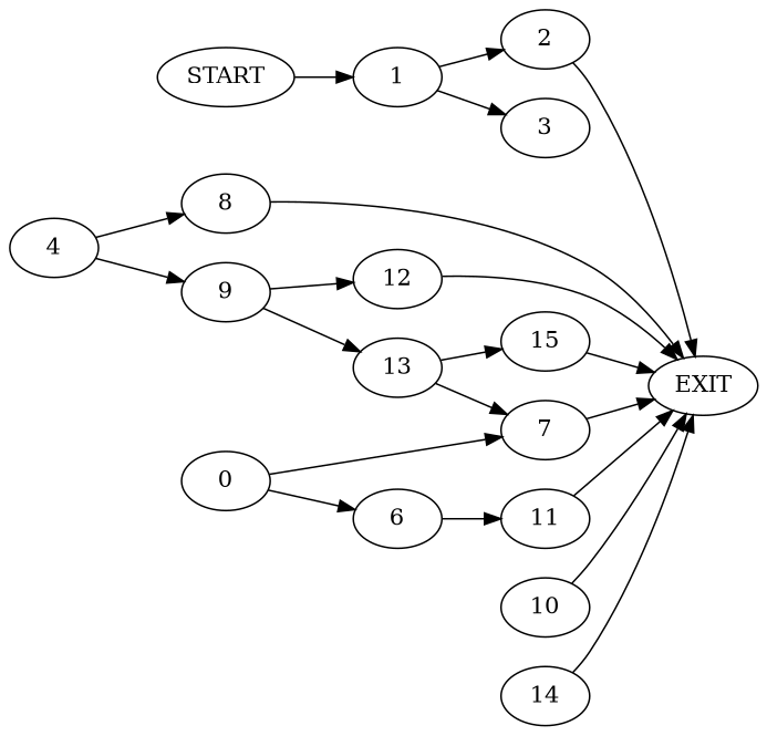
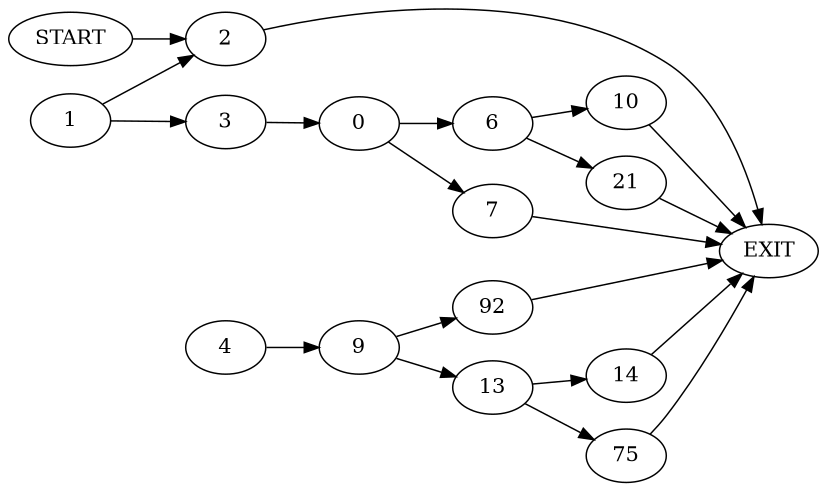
  digraph {
    fontname="DejaVu Serif"
    rankdir=LR
    node [fontname="DejaVu Serif"]
    edge [fontname="DejaVu Serif"]
    n1 [label=START]
    1
    2
    3
    n5 [label=EXIT]
    n6 [label=0]
    4
-   8
    9
    6
    7
-   12
+   12 [label=92]
    13
    10
-   11
+   11 [label=21]
    14
-   15
-   n1 -> 1
+   15 [label=75]
+   n1 -> 2
    1 -> 2
    1 -> 3
    2 -> n5
+   3 -> n6
    n6 -> 6
    n6 -> 7
-   4 -> 8
    4 -> 9
-   8 -> n5
    9 -> 12
    9 -> 13
+   6 -> 10
    6 -> 11
    7 -> n5
    12 -> n5
-   13 -> 7
+   13 -> 14
    13 -> 15
    10 -> n5
    11 -> n5
    14 -> n5
    15 -> n5
  }
